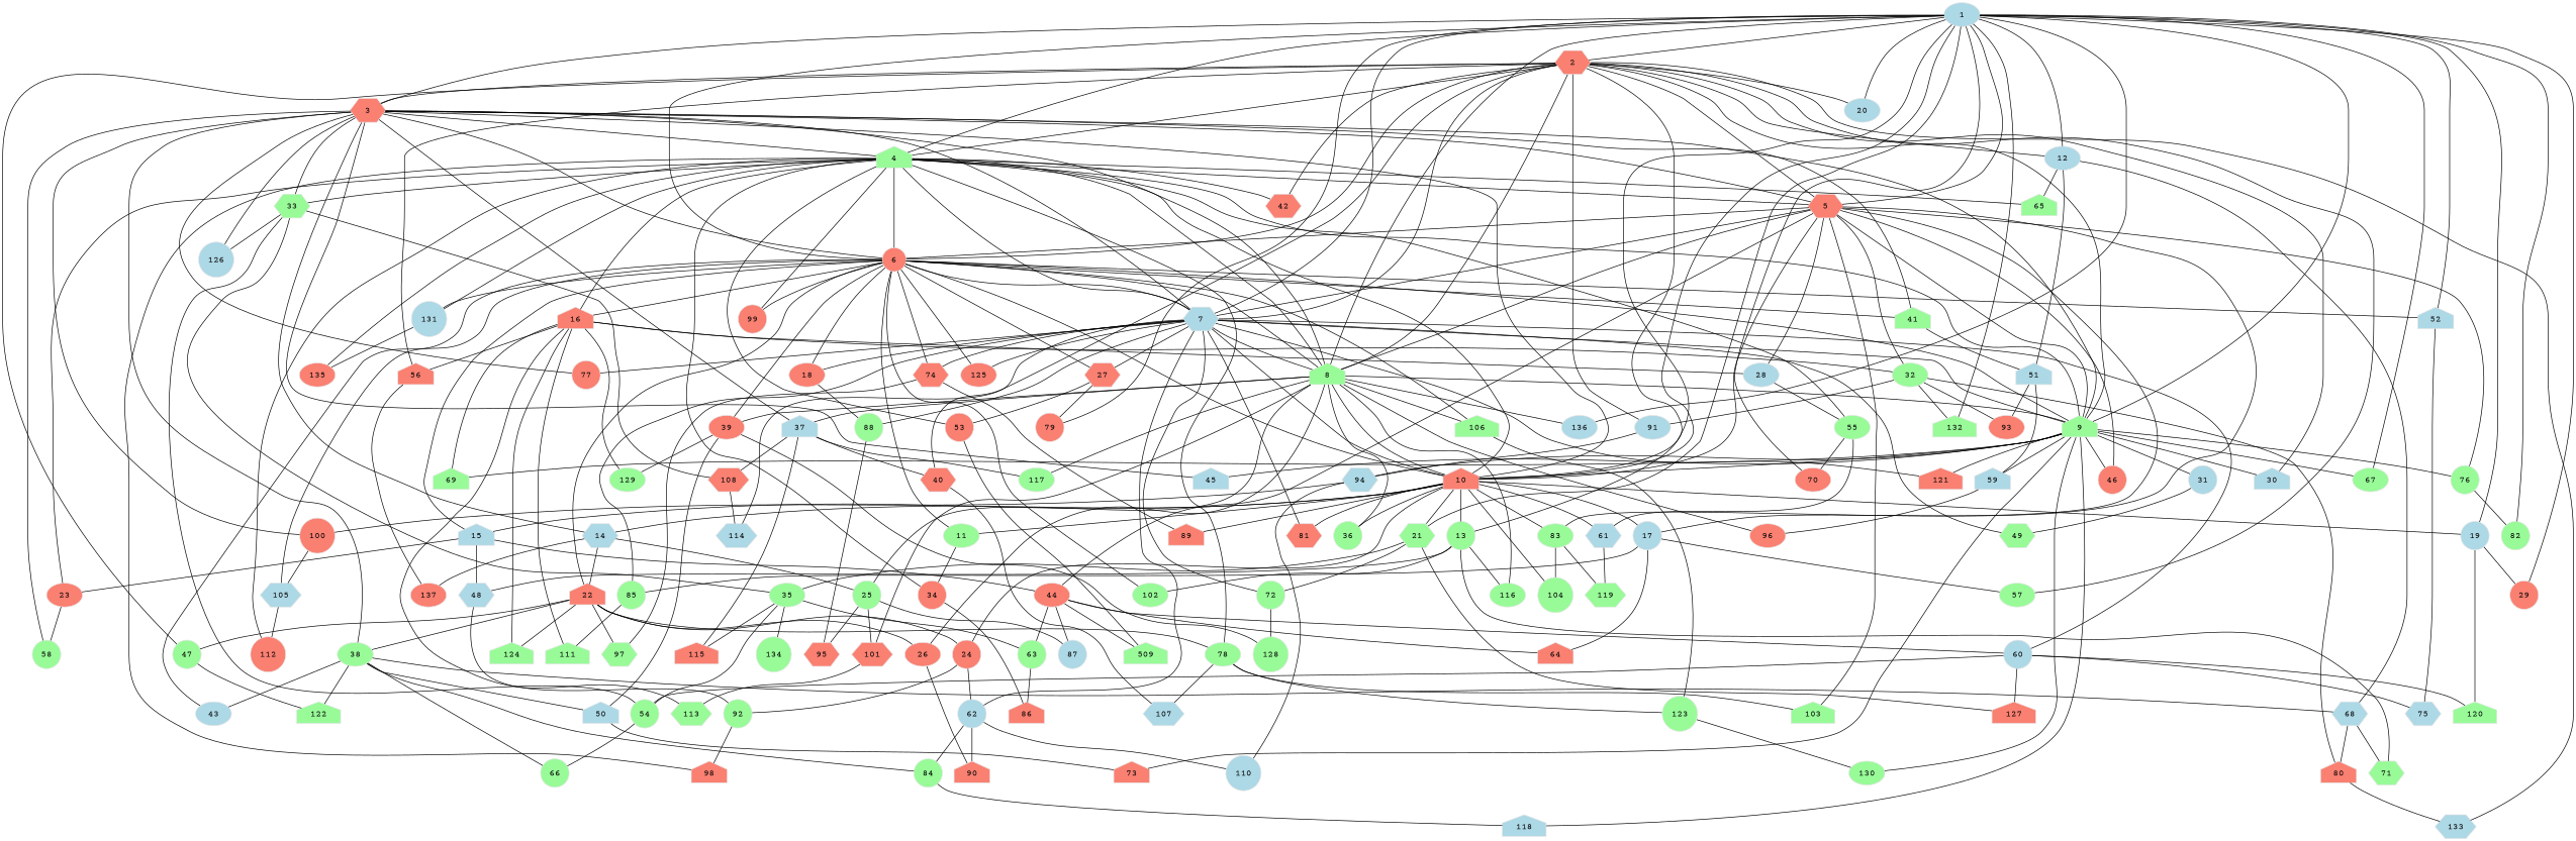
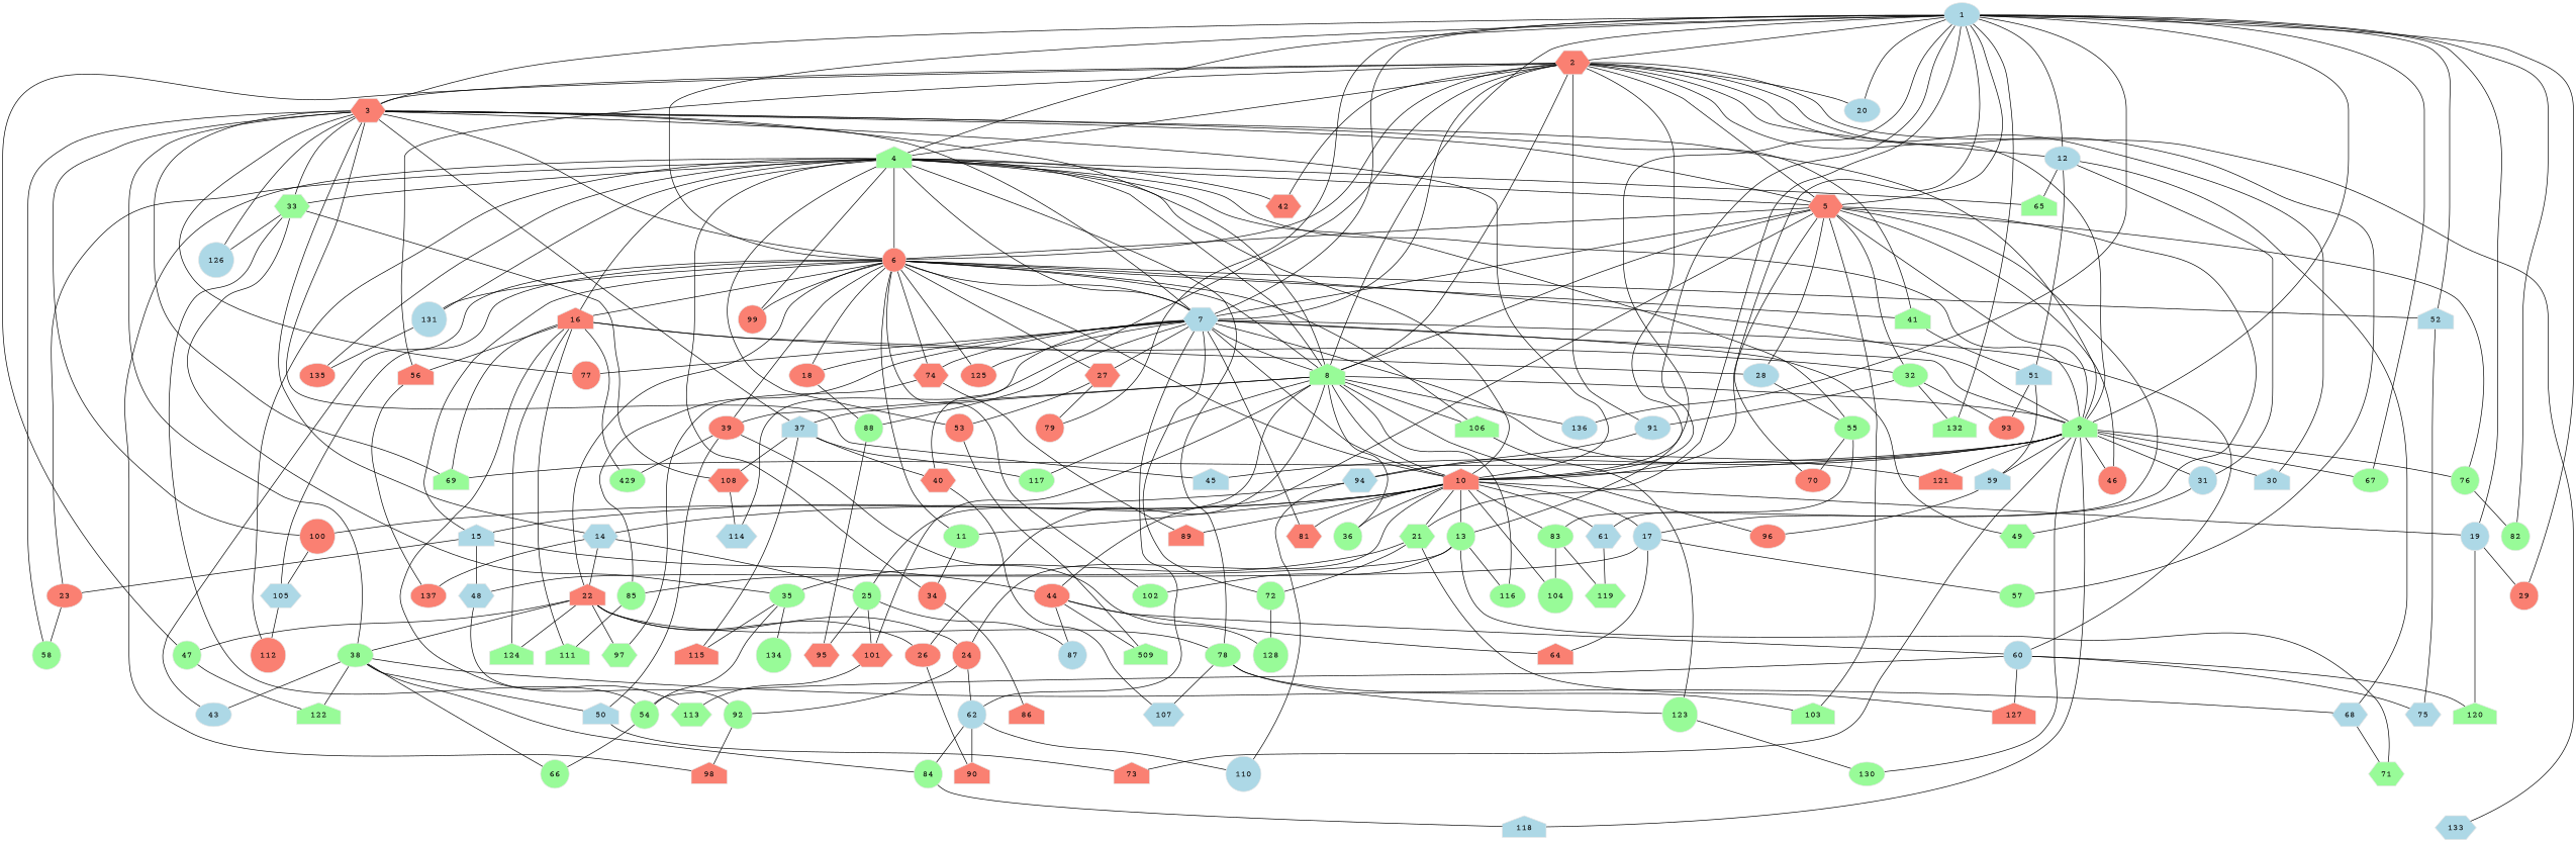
  graph {
    fontname="Courier Prime"
    node [color=gray90 fillcolor=palegreen fontname="Courier Prime" shape=circle style=filled]
    edge [fontname="Courier Prime"]
    1 [fillcolor=lightblue shape=ellipse]
    2 [fillcolor=salmon shape=hexagon]
    3 [fillcolor=salmon shape=hexagon]
    4 [shape=house]
    5 [fillcolor=salmon shape=hexagon]
    6 [fillcolor=salmon]
    7 [fillcolor=lightblue shape=hexagon]
    8 [shape=house]
    9 [shape=house]
    10 [fillcolor=salmon shape=house]
    12 [fillcolor=lightblue shape=ellipse]
    13
    19 [fillcolor=lightblue]
    20 [fillcolor=lightblue shape=ellipse]
    21 [shape=hexagon]
    29 [fillcolor=salmon]
    52 [fillcolor=lightblue shape=house]
    67 [shape=ellipse]
    70 [fillcolor=salmon shape=ellipse]
    79 [fillcolor=salmon]
    82
    132 [shape=house]
    136 [fillcolor=lightblue shape=ellipse]
    30 [fillcolor=lightblue shape=house]
    40 [fillcolor=salmon shape=hexagon]
    42 [fillcolor=salmon shape=hexagon]
    47
    56 [fillcolor=salmon shape=house]
    57 [shape=ellipse]
    91 [fillcolor=lightblue shape=ellipse]
    133 [fillcolor=lightblue shape=hexagon]
    14 [fillcolor=lightblue shape=hexagon]
    33 [shape=hexagon]
    37 [fillcolor=lightblue shape=house]
    38 [shape=ellipse]
    41 [shape=house]
    45 [fillcolor=lightblue shape=house]
    58
    77 [fillcolor=salmon]
    100 [fillcolor=salmon]
    126 [fillcolor=lightblue]
    16 [fillcolor=salmon shape=house]
    23 [fillcolor=salmon shape=ellipse]
    34 [fillcolor=salmon]
    53 [fillcolor=salmon]
    55 [shape=ellipse]
    65 [shape=house]
    78 [shape=ellipse]
    98 [fillcolor=salmon shape=house]
    99 [fillcolor=salmon]
    112 [fillcolor=salmon]
    131 [fillcolor=lightblue]
    135 [fillcolor=salmon shape=ellipse]
    17 [fillcolor=lightblue]
    28 [fillcolor=lightblue shape=ellipse]
    32 [shape=ellipse]
    44 [fillcolor=salmon shape=ellipse]
    46 [fillcolor=salmon]
    76
    83 [shape=ellipse]
    103 [shape=house]
    11 [shape=ellipse]
    15 [fillcolor=lightblue shape=house]
    18 [fillcolor=salmon shape=ellipse]
    22 [fillcolor=salmon shape=house]
    27 [fillcolor=salmon shape=hexagon]
    39 [fillcolor=salmon shape=ellipse]
    43 [fillcolor=lightblue shape=ellipse]
    74 [fillcolor=salmon shape=hexagon]
    102 [shape=ellipse]
    105 [fillcolor=lightblue shape=hexagon]
    106 [shape=house]
    125 [fillcolor=salmon shape=ellipse]
    49 [shape=hexagon]
    60 [fillcolor=lightblue]
    62 [fillcolor=lightblue]
    72
    81 [fillcolor=salmon shape=hexagon]
    85
    88
    114 [fillcolor=lightblue shape=hexagon]
    121 [fillcolor=salmon shape=house]
    25
    26 [fillcolor=salmon shape=ellipse]
    36
    96 [fillcolor=salmon shape=ellipse]
    101 [fillcolor=salmon shape=hexagon]
    116 [shape=ellipse]
    117 [shape=ellipse]
    31 [fillcolor=lightblue]
    59 [fillcolor=lightblue shape=house]
    69 [shape=house]
    73 [fillcolor=salmon shape=house]
    94 [fillcolor=lightblue shape=hexagon]
    118 [fillcolor=lightblue shape=house]
    130 [shape=ellipse]
    24 [fillcolor=salmon]
    61 [fillcolor=lightblue shape=hexagon]
    89 [fillcolor=salmon shape=house]
    104
    51 [fillcolor=lightblue shape=house]
    68 [fillcolor=lightblue shape=hexagon]
    48 [fillcolor=lightblue shape=hexagon]
    71 [shape=hexagon]
    120 [shape=house]
    35 [shape=ellipse]
    127 [fillcolor=salmon shape=house]
    75 [fillcolor=lightblue shape=hexagon]
    107 [fillcolor=lightblue shape=hexagon]
    122 [shape=house]
    137 [fillcolor=salmon shape=ellipse]
    54
    108 [fillcolor=salmon shape=hexagon]
    115 [fillcolor=salmon shape=house]
    50 [fillcolor=lightblue shape=house]
    66
    84
    111 [shape=house]
    113 [shape=hexagon]
    124 [shape=house]
-   129 [shape=ellipse]
+   129 [shape=ellipse label=429]
    86 [fillcolor=salmon shape=house]
    n123 [label=509 shape=house]
    123
    64 [fillcolor=salmon shape=house]
-   80 [fillcolor=salmon shape=house]
    93 [fillcolor=salmon shape=ellipse]
    87 [fillcolor=lightblue]
-   63
    119 [shape=hexagon]
    97 [shape=hexagon]
    128
    90 [fillcolor=salmon shape=house]
    110 [fillcolor=lightblue]
    95 [fillcolor=salmon shape=hexagon]
    92
    134
    1 -- 2
    1 -- 3
    1 -- 4
    1 -- 5
    1 -- 6
    1 -- 7
    1 -- 8
    1 -- 9
    1 -- 10
    1 -- 12
    1 -- 13
    1 -- 19
    1 -- 20
    1 -- 21
    1 -- 29
    1 -- 52
    1 -- 67
    1 -- 70
    1 -- 79
    1 -- 82
    1 -- 132
    1 -- 136
    2 -- 3
    2 -- 4
    2 -- 5
    2 -- 6
    2 -- 7
    2 -- 8
    2 -- 9
    2 -- 10
    2 -- 12
    2 -- 20
    2 -- 30
    2 -- 40
    2 -- 42
    2 -- 47
    2 -- 56
    2 -- 57
    2 -- 91
    2 -- 133
-   3 -- 4
+   3 -- 69
    3 -- 5
    3 -- 6
    3 -- 7
    3 -- 8
    3 -- 9
    3 -- 10
    3 -- 14
    3 -- 33
    3 -- 37
    3 -- 38
    3 -- 41
    3 -- 45
    3 -- 58
    3 -- 77
    3 -- 100
    3 -- 126
    4 -- 5
    4 -- 6
    4 -- 7
    4 -- 8
    4 -- 9
    4 -- 10
    4 -- 42
    4 -- 33
    4 -- 16
    4 -- 23
    4 -- 34
    4 -- 53
    4 -- 55
    4 -- 65
    4 -- 78
    4 -- 98
    4 -- 99
    4 -- 112
    4 -- 131
    4 -- 135
    5 -- 6
    5 -- 7
    5 -- 8
    5 -- 9
    5 -- 10
    5 -- 17
    5 -- 28
    5 -- 32
    5 -- 44
    5 -- 46
    5 -- 76
    5 -- 83
    5 -- 103
    6 -- 7
    6 -- 8
    6 -- 9
    6 -- 10
    6 -- 52
    6 -- 41
    6 -- 16
    6 -- 99
    6 -- 131
    6 -- 11
    6 -- 15
    6 -- 18
    6 -- 22
    6 -- 27
    6 -- 39
    6 -- 43
    6 -- 74
    6 -- 102
    6 -- 105
    6 -- 106
    6 -- 125
    7 -- 8
    7 -- 9
    7 -- 10
    7 -- 77
    7 -- 18
    7 -- 27
    7 -- 74
    7 -- 125
    7 -- 49
    7 -- 60
    7 -- 62
    7 -- 72
    7 -- 81
    7 -- 85
    7 -- 88
    7 -- 114
    7 -- 121
    8 -- 9
    8 -- 10
    8 -- 136
    8 -- 37
    8 -- 39
    8 -- 106
    8 -- 25
    8 -- 26
    8 -- 36
    8 -- 96
    8 -- 101
    8 -- 116
    8 -- 117
    9 -- 10
    9 -- 67
    9 -- 30
    9 -- 45
    9 -- 46
    9 -- 76
    9 -- 121
    9 -- 31
    9 -- 59
    9 -- 69
    9 -- 73
    9 -- 94
    9 -- 118
    9 -- 130
    10 -- 13
    10 -- 19
    10 -- 21
    10 -- 14
    10 -- 17
    10 -- 83
    10 -- 11
    10 -- 15
    10 -- 81
    10 -- 36
    10 -- 24
    10 -- 61
    10 -- 89
    10 -- 104
    12 -- 65
+   12 -- 31
    12 -- 51
    12 -- 68
    13 -- 102
    13 -- 116
    13 -- 48
    13 -- 71
    19 -- 29
    19 -- 120
    21 -- 72
    21 -- 35
    21 -- 127
    52 -- 75
    40 -- 107
    47 -- 122
    56 -- 137
    91 -- 94
    14 -- 22
    14 -- 25
    14 -- 137
    33 -- 126
    33 -- 35
    33 -- 54
    33 -- 108
    37 -- 40
    37 -- 117
    37 -- 108
    37 -- 115
    38 -- 43
    38 -- 68
    38 -- 122
    38 -- 50
    38 -- 66
    38 -- 84
    41 -- 51
    100 -- 105
    16 -- 56
    16 -- 28
    16 -- 32
    16 -- 69
    16 -- 111
    16 -- 113
    16 -- 124
    16 -- 129
    23 -- 58
    34 -- 86
    53 -- n123
    55 -- 70
    55 -- 61
    78 -- 103
    78 -- 107
    78 -- 123
    131 -- 135
    17 -- 57
    17 -- 85
    17 -- 64
    28 -- 55
    32 -- 132
    32 -- 91
-   32 -- 80
    32 -- 93
    44 -- 60
    44 -- n123
    44 -- 64
    44 -- 87
-   44 -- 63
    76 -- 82
    83 -- 104
    83 -- 119
    11 -- 34
    15 -- 23
    15 -- 44
    15 -- 48
    18 -- 88
    22 -- 47
    22 -- 38
    22 -- 78
    22 -- 26
    22 -- 24
    22 -- 124
    22 -- 97
    27 -- 79
    27 -- 53
    39 -- 50
    39 -- 129
    39 -- 128
    74 -- 89
    74 -- 97
    105 -- 112
    106 -- 123
    60 -- 120
    60 -- 127
    60 -- 75
    60 -- 54
    62 -- 84
    62 -- 90
    62 -- 110
    72 -- 128
    85 -- 111
    88 -- 95
    25 -- 101
    25 -- 87
    25 -- 95
    26 -- 90
    101 -- 113
    31 -- 49
    59 -- 96
    94 -- 100
    94 -- 110
    24 -- 62
    24 -- 92
    61 -- 119
    51 -- 59
    51 -- 93
    68 -- 71
-   68 -- 80
    48 -- 92
    35 -- 54
    35 -- 115
-   35 -- 63
    35 -- 134
    54 -- 66
    108 -- 114
    50 -- 73
    84 -- 118
    123 -- 130
-   80 -- 133
-   63 -- 86
    92 -- 98
  }
